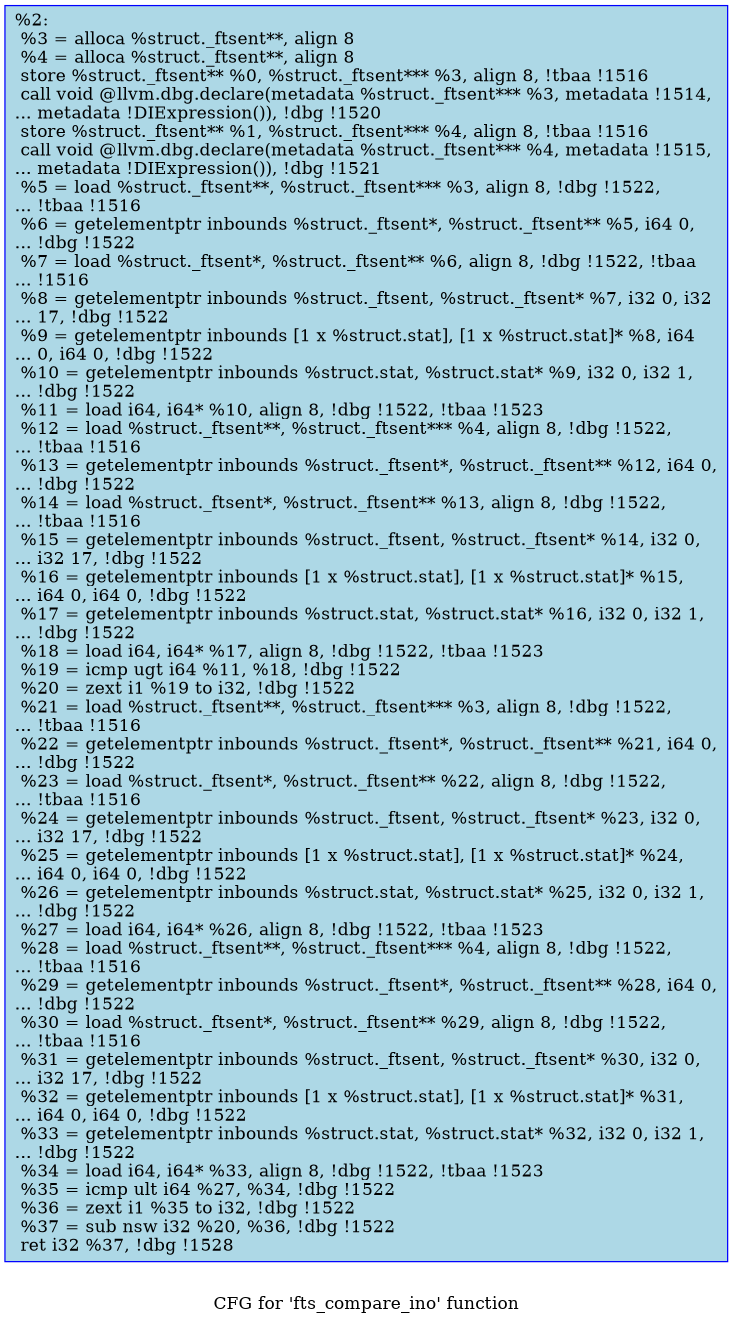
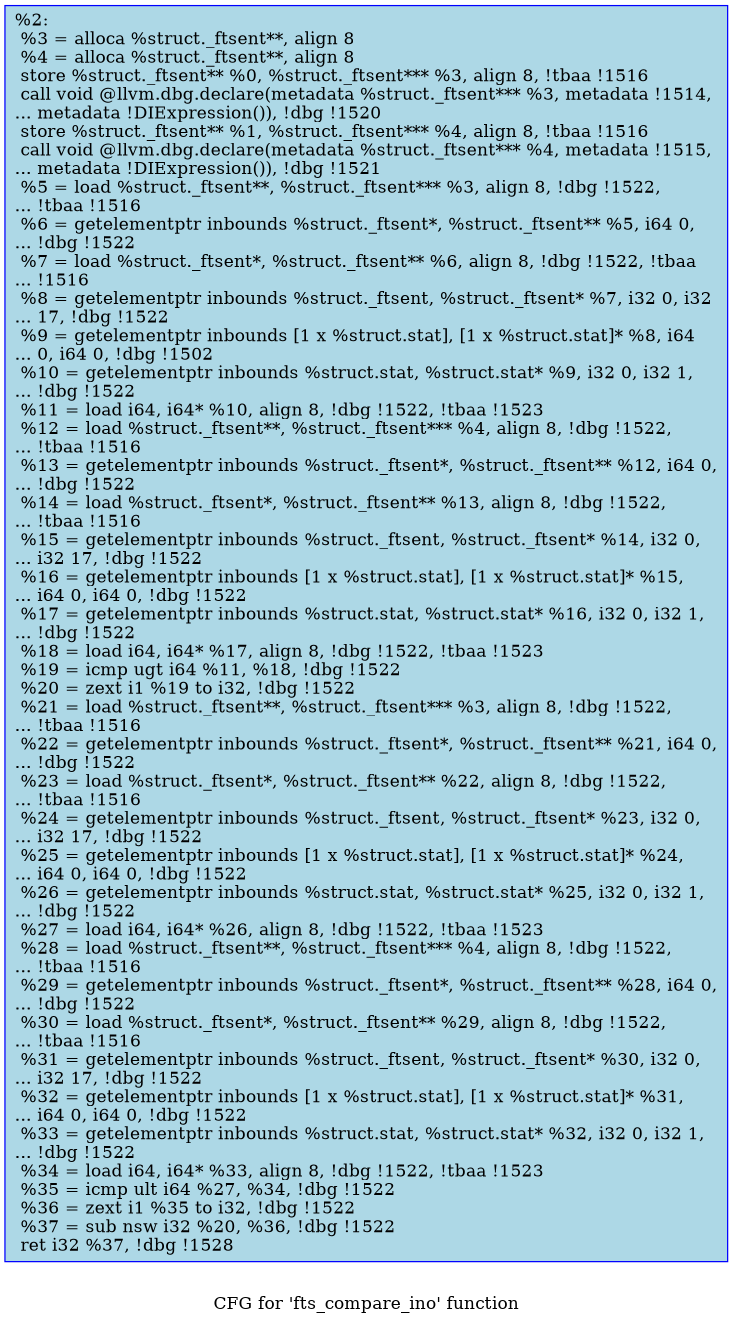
  digraph {
    label="CFG for 'fts_compare_ino' function"
-   n1 [color=blue fillcolor=lightblue label="{%2:\l  %3 = alloca %struct._ftsent**, align 8\l  %4 = alloca %struct._ftsent**, align 8\l  store %struct._ftsent** %0, %struct._ftsent*** %3, align 8, !tbaa !1516\l  call void @llvm.dbg.declare(metadata %struct._ftsent*** %3, metadata !1514,\l... metadata !DIExpression()), !dbg !1520\l  store %struct._ftsent** %1, %struct._ftsent*** %4, align 8, !tbaa !1516\l  call void @llvm.dbg.declare(metadata %struct._ftsent*** %4, metadata !1515,\l... metadata !DIExpression()), !dbg !1521\l  %5 = load %struct._ftsent**, %struct._ftsent*** %3, align 8, !dbg !1522,\l... !tbaa !1516\l  %6 = getelementptr inbounds %struct._ftsent*, %struct._ftsent** %5, i64 0,\l... !dbg !1522\l  %7 = load %struct._ftsent*, %struct._ftsent** %6, align 8, !dbg !1522, !tbaa\l... !1516\l  %8 = getelementptr inbounds %struct._ftsent, %struct._ftsent* %7, i32 0, i32\l... 17, !dbg !1522\l  %9 = getelementptr inbounds [1 x %struct.stat], [1 x %struct.stat]* %8, i64\l... 0, i64 0, !dbg !1522\l  %10 = getelementptr inbounds %struct.stat, %struct.stat* %9, i32 0, i32 1,\l... !dbg !1522\l  %11 = load i64, i64* %10, align 8, !dbg !1522, !tbaa !1523\l  %12 = load %struct._ftsent**, %struct._ftsent*** %4, align 8, !dbg !1522,\l... !tbaa !1516\l  %13 = getelementptr inbounds %struct._ftsent*, %struct._ftsent** %12, i64 0,\l... !dbg !1522\l  %14 = load %struct._ftsent*, %struct._ftsent** %13, align 8, !dbg !1522,\l... !tbaa !1516\l  %15 = getelementptr inbounds %struct._ftsent, %struct._ftsent* %14, i32 0,\l... i32 17, !dbg !1522\l  %16 = getelementptr inbounds [1 x %struct.stat], [1 x %struct.stat]* %15,\l... i64 0, i64 0, !dbg !1522\l  %17 = getelementptr inbounds %struct.stat, %struct.stat* %16, i32 0, i32 1,\l... !dbg !1522\l  %18 = load i64, i64* %17, align 8, !dbg !1522, !tbaa !1523\l  %19 = icmp ugt i64 %11, %18, !dbg !1522\l  %20 = zext i1 %19 to i32, !dbg !1522\l  %21 = load %struct._ftsent**, %struct._ftsent*** %3, align 8, !dbg !1522,\l... !tbaa !1516\l  %22 = getelementptr inbounds %struct._ftsent*, %struct._ftsent** %21, i64 0,\l... !dbg !1522\l  %23 = load %struct._ftsent*, %struct._ftsent** %22, align 8, !dbg !1522,\l... !tbaa !1516\l  %24 = getelementptr inbounds %struct._ftsent, %struct._ftsent* %23, i32 0,\l... i32 17, !dbg !1522\l  %25 = getelementptr inbounds [1 x %struct.stat], [1 x %struct.stat]* %24,\l... i64 0, i64 0, !dbg !1522\l  %26 = getelementptr inbounds %struct.stat, %struct.stat* %25, i32 0, i32 1,\l... !dbg !1522\l  %27 = load i64, i64* %26, align 8, !dbg !1522, !tbaa !1523\l  %28 = load %struct._ftsent**, %struct._ftsent*** %4, align 8, !dbg !1522,\l... !tbaa !1516\l  %29 = getelementptr inbounds %struct._ftsent*, %struct._ftsent** %28, i64 0,\l... !dbg !1522\l  %30 = load %struct._ftsent*, %struct._ftsent** %29, align 8, !dbg !1522,\l... !tbaa !1516\l  %31 = getelementptr inbounds %struct._ftsent, %struct._ftsent* %30, i32 0,\l... i32 17, !dbg !1522\l  %32 = getelementptr inbounds [1 x %struct.stat], [1 x %struct.stat]* %31,\l... i64 0, i64 0, !dbg !1522\l  %33 = getelementptr inbounds %struct.stat, %struct.stat* %32, i32 0, i32 1,\l... !dbg !1522\l  %34 = load i64, i64* %33, align 8, !dbg !1522, !tbaa !1523\l  %35 = icmp ult i64 %27, %34, !dbg !1522\l  %36 = zext i1 %35 to i32, !dbg !1522\l  %37 = sub nsw i32 %20, %36, !dbg !1522\l  ret i32 %37, !dbg !1528\l}" shape=record style=filled]
+   n1 [color=blue fillcolor=lightblue label="{%2:\l  %3 = alloca %struct._ftsent**, align 8\l  %4 = alloca %struct._ftsent**, align 8\l  store %struct._ftsent** %0, %struct._ftsent*** %3, align 8, !tbaa !1516\l  call void @llvm.dbg.declare(metadata %struct._ftsent*** %3, metadata !1514,\l... metadata !DIExpression()), !dbg !1520\l  store %struct._ftsent** %1, %struct._ftsent*** %4, align 8, !tbaa !1516\l  call void @llvm.dbg.declare(metadata %struct._ftsent*** %4, metadata !1515,\l... metadata !DIExpression()), !dbg !1521\l  %5 = load %struct._ftsent**, %struct._ftsent*** %3, align 8, !dbg !1522,\l... !tbaa !1516\l  %6 = getelementptr inbounds %struct._ftsent*, %struct._ftsent** %5, i64 0,\l... !dbg !1522\l  %7 = load %struct._ftsent*, %struct._ftsent** %6, align 8, !dbg !1522, !tbaa\l... !1516\l  %8 = getelementptr inbounds %struct._ftsent, %struct._ftsent* %7, i32 0, i32\l... 17, !dbg !1522\l  %9 = getelementptr inbounds [1 x %struct.stat], [1 x %struct.stat]* %8, i64\l... 0, i64 0, !dbg !1502\l  %10 = getelementptr inbounds %struct.stat, %struct.stat* %9, i32 0, i32 1,\l... !dbg !1522\l  %11 = load i64, i64* %10, align 8, !dbg !1522, !tbaa !1523\l  %12 = load %struct._ftsent**, %struct._ftsent*** %4, align 8, !dbg !1522,\l... !tbaa !1516\l  %13 = getelementptr inbounds %struct._ftsent*, %struct._ftsent** %12, i64 0,\l... !dbg !1522\l  %14 = load %struct._ftsent*, %struct._ftsent** %13, align 8, !dbg !1522,\l... !tbaa !1516\l  %15 = getelementptr inbounds %struct._ftsent, %struct._ftsent* %14, i32 0,\l... i32 17, !dbg !1522\l  %16 = getelementptr inbounds [1 x %struct.stat], [1 x %struct.stat]* %15,\l... i64 0, i64 0, !dbg !1522\l  %17 = getelementptr inbounds %struct.stat, %struct.stat* %16, i32 0, i32 1,\l... !dbg !1522\l  %18 = load i64, i64* %17, align 8, !dbg !1522, !tbaa !1523\l  %19 = icmp ugt i64 %11, %18, !dbg !1522\l  %20 = zext i1 %19 to i32, !dbg !1522\l  %21 = load %struct._ftsent**, %struct._ftsent*** %3, align 8, !dbg !1522,\l... !tbaa !1516\l  %22 = getelementptr inbounds %struct._ftsent*, %struct._ftsent** %21, i64 0,\l... !dbg !1522\l  %23 = load %struct._ftsent*, %struct._ftsent** %22, align 8, !dbg !1522,\l... !tbaa !1516\l  %24 = getelementptr inbounds %struct._ftsent, %struct._ftsent* %23, i32 0,\l... i32 17, !dbg !1522\l  %25 = getelementptr inbounds [1 x %struct.stat], [1 x %struct.stat]* %24,\l... i64 0, i64 0, !dbg !1522\l  %26 = getelementptr inbounds %struct.stat, %struct.stat* %25, i32 0, i32 1,\l... !dbg !1522\l  %27 = load i64, i64* %26, align 8, !dbg !1522, !tbaa !1523\l  %28 = load %struct._ftsent**, %struct._ftsent*** %4, align 8, !dbg !1522,\l... !tbaa !1516\l  %29 = getelementptr inbounds %struct._ftsent*, %struct._ftsent** %28, i64 0,\l... !dbg !1522\l  %30 = load %struct._ftsent*, %struct._ftsent** %29, align 8, !dbg !1522,\l... !tbaa !1516\l  %31 = getelementptr inbounds %struct._ftsent, %struct._ftsent* %30, i32 0,\l... i32 17, !dbg !1522\l  %32 = getelementptr inbounds [1 x %struct.stat], [1 x %struct.stat]* %31,\l... i64 0, i64 0, !dbg !1522\l  %33 = getelementptr inbounds %struct.stat, %struct.stat* %32, i32 0, i32 1,\l... !dbg !1522\l  %34 = load i64, i64* %33, align 8, !dbg !1522, !tbaa !1523\l  %35 = icmp ult i64 %27, %34, !dbg !1522\l  %36 = zext i1 %35 to i32, !dbg !1522\l  %37 = sub nsw i32 %20, %36, !dbg !1522\l  ret i32 %37, !dbg !1528\l}" shape=record style=filled]
  }
